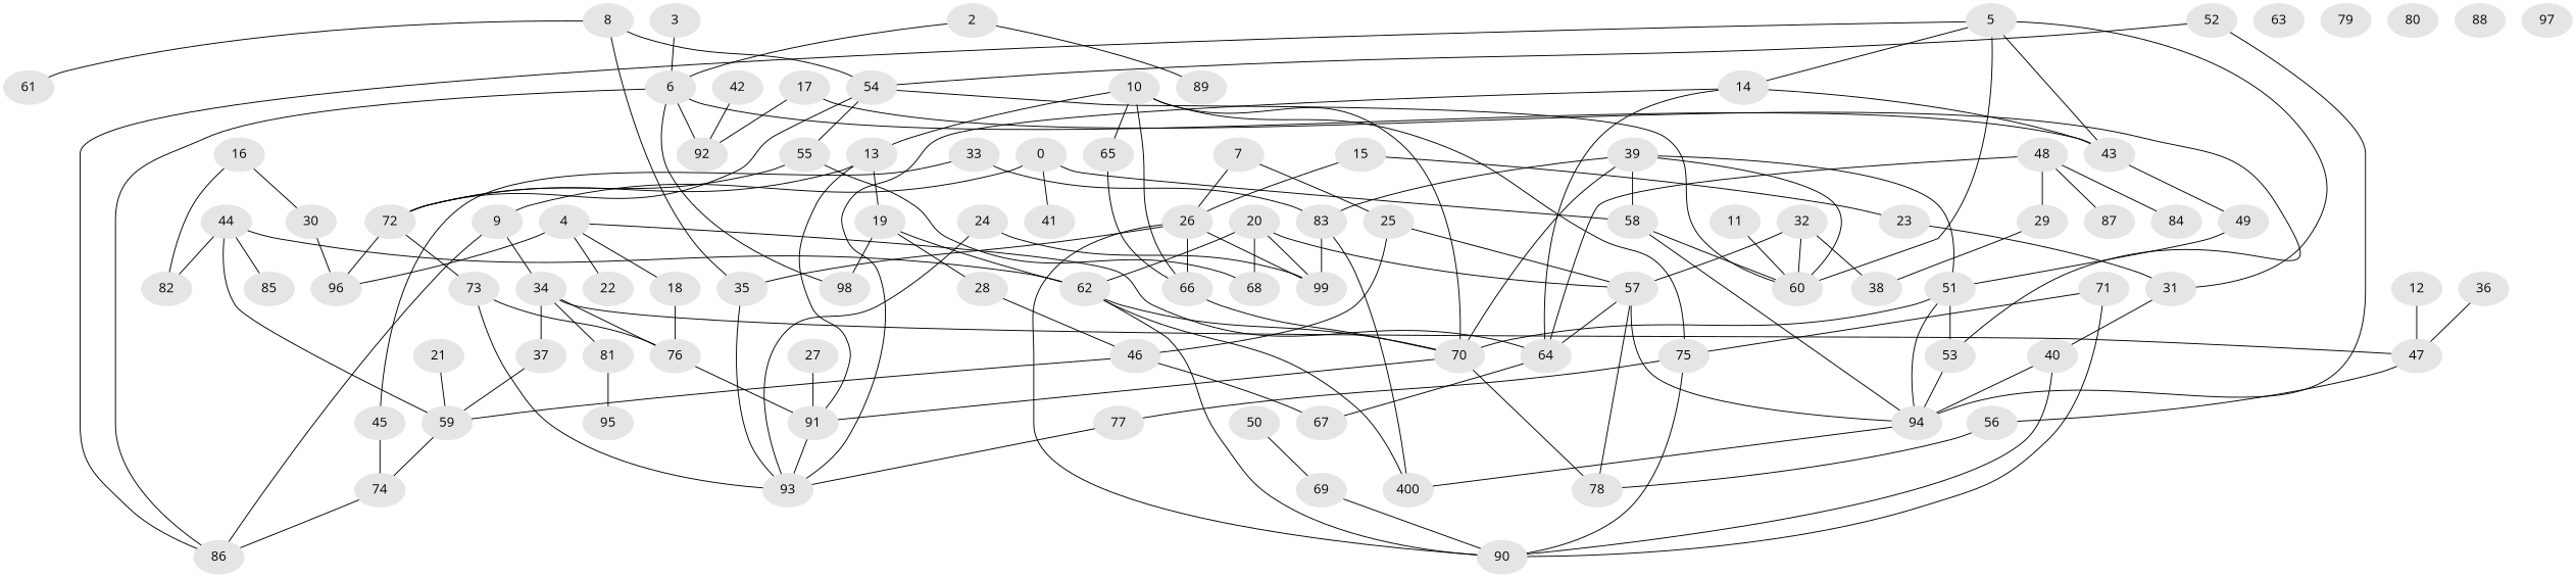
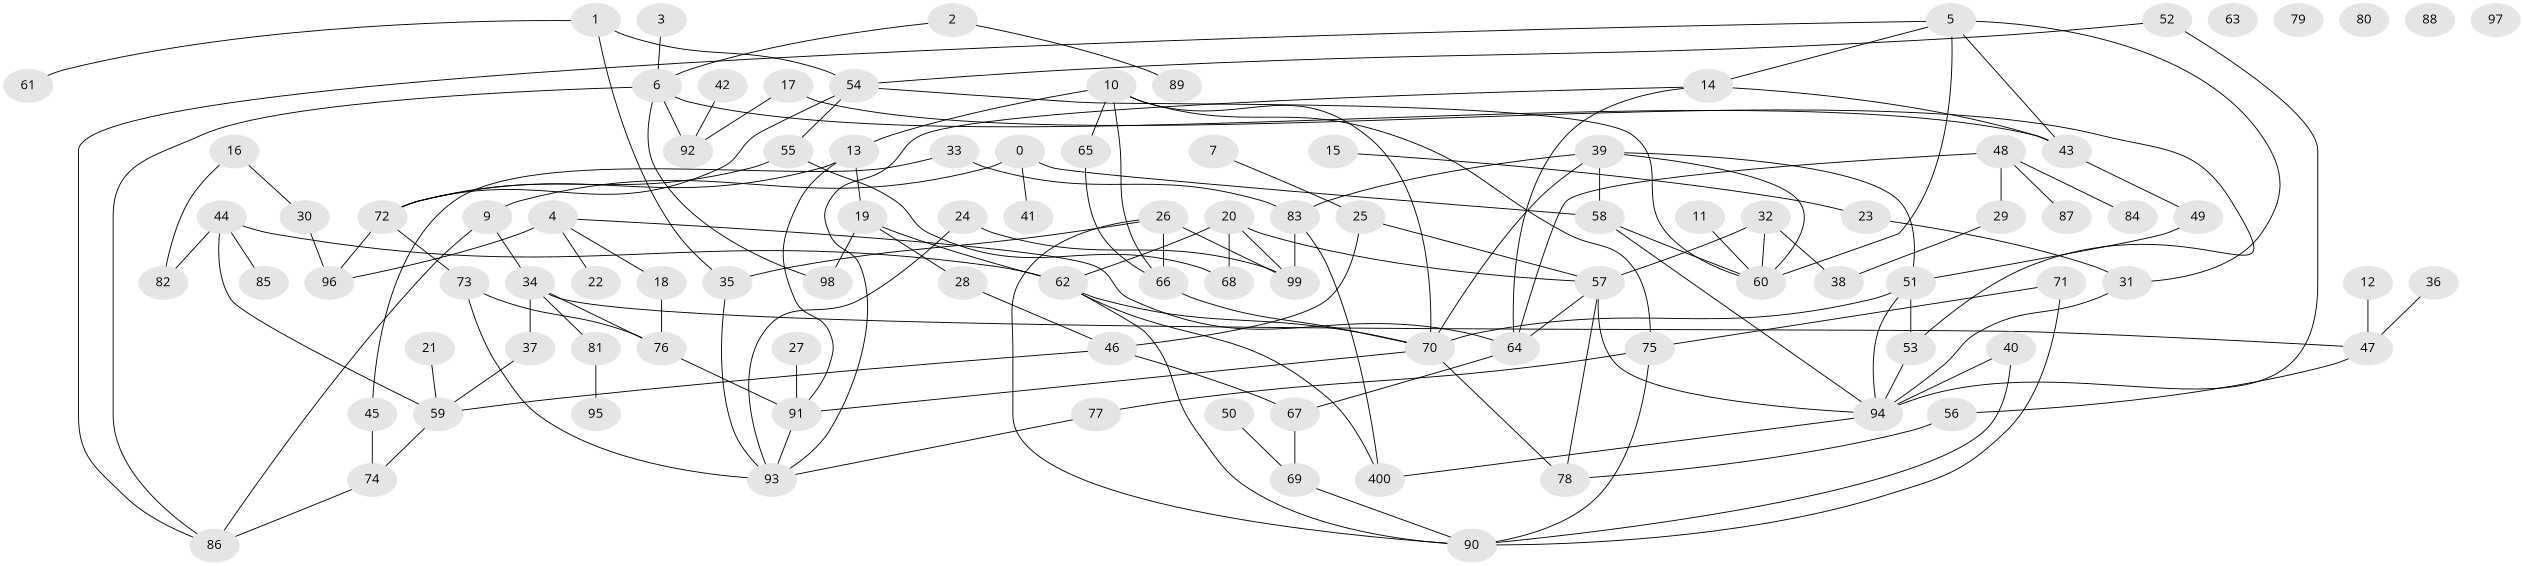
  graph {
    fontname="Open Sans"
    node [color=gray90 fontname="Open Sans" style=filled]
    edge [fontname="Open Sans"]
-   1 [label=8]
+   1
    35
    54
    61
    93
    60
    72
    55
    2
    6
    89
    43
    86
    92
    98
    3
    4
    18
    22
    64
    96
    16
    30
    82
    76
    67
    5
    14
    31
    94
    49
    7
    25
    26
    57
    46
    66
    99
    90
    n40 [label=0]
    9
    41
    58
    34
    47
    37
    81
    10
    13
    65
    70
    75
    19
    91
    78
    77
    11
    12
    56
    28
    62
    73
    15
    23
    17
    53
    n67 [label=400]
    20
    68
    21
    59
    74
    24
    27
    29
    38
    32
    33
    45
    83
    95
    36
    39
    51
    40
    42
    44
    85
    69
    48
    84
    87
    50
    52
    63
    71
    79
    80
    88
    97
    1 -- 35
    1 -- 54
    1 -- 61
    35 -- 93
    54 -- 60
    54 -- 72
    54 -- 55
    72 -- 96
    72 -- 73
    55 -- 72
    55 -- 68
    2 -- 6
    2 -- 89
    6 -- 43
    6 -- 86
    6 -- 92
    6 -- 98
    43 -- 49
    3 -- 6
    4 -- 18
    4 -- 22
    4 -- 64
    4 -- 96
    18 -- 76
    64 -- 67
    16 -- 30
    16 -- 82
    30 -- 96
    76 -- 91
+   67 -- 69
    5 -- 60
    5 -- 43
    5 -- 86
    5 -- 14
    5 -- 31
    14 -- 93
    14 -- 43
    14 -- 64
-   31 -- 40
+   31 -- 94
    94 -- n67
    49 -- 51
    7 -- 25
-   7 -- 26
    25 -- 57
    25 -- 46
    26 -- 35
    26 -- 66
    26 -- 99
    26 -- 90
    57 -- 64
    57 -- 94
    57 -- 78
    46 -- 67
    46 -- 59
    66 -- 70
    n40 -- 9
    n40 -- 41
    n40 -- 58
    9 -- 86
    9 -- 34
    58 -- 60
    58 -- 94
    34 -- 76
    34 -- 47
    34 -- 37
    34 -- 81
    47 -- 56
    37 -- 59
    81 -- 95
    10 -- 66
    10 -- 13
    10 -- 65
    10 -- 70
    10 -- 75
    13 -- 72
    13 -- 19
    13 -- 91
    65 -- 66
    70 -- 91
    70 -- 78
    75 -- 90
    75 -- 77
    19 -- 98
    19 -- 28
    19 -- 62
    91 -- 93
    77 -- 93
    11 -- 60
    12 -- 47
    56 -- 78
    28 -- 46
    62 -- 90
    62 -- 70
    62 -- n67
    73 -- 93
    73 -- 76
-   15 -- 26
    15 -- 23
    23 -- 31
    17 -- 92
    17 -- 53
    53 -- 94
    20 -- 57
    20 -- 99
    20 -- 62
    20 -- 68
    21 -- 59
    59 -- 74
    74 -- 86
    24 -- 93
    24 -- 99
    27 -- 91
    29 -- 38
    32 -- 60
    32 -- 57
    32 -- 38
    33 -- 45
    33 -- 83
    45 -- 74
    83 -- 99
    83 -- n67
    36 -- 47
    39 -- 60
    39 -- 58
    39 -- 70
    39 -- 83
    39 -- 51
    51 -- 94
    51 -- 70
    51 -- 53
    40 -- 94
    40 -- 90
    42 -- 92
    44 -- 82
    44 -- 62
    44 -- 59
    44 -- 85
    69 -- 90
    48 -- 64
    48 -- 29
    48 -- 84
    48 -- 87
    50 -- 69
    52 -- 54
    52 -- 94
    71 -- 90
    71 -- 75
  }
